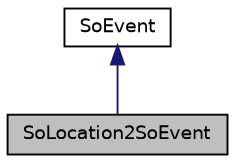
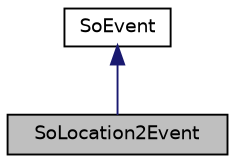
  digraph {
    node [color=black fontname=Helvetica fontsize=10 shape=record style=filled]
-   n1 [fillcolor=grey75 fontcolor=black height=0.2 label=SoLocation2SoEvent width=0.4]
+   n1 [fillcolor=grey75 fontcolor=black height=0.2 label=SoLocation2Event width=0.4]
    n2 [fillcolor=white height=0.2 label=SoEvent width=0.4]
    n2 -> n1 [color=midnightblue dir=back fontname=Helvetica fontsize=10 labelfontname=Helvetica labelfontsize=10 style=solid]
  }
